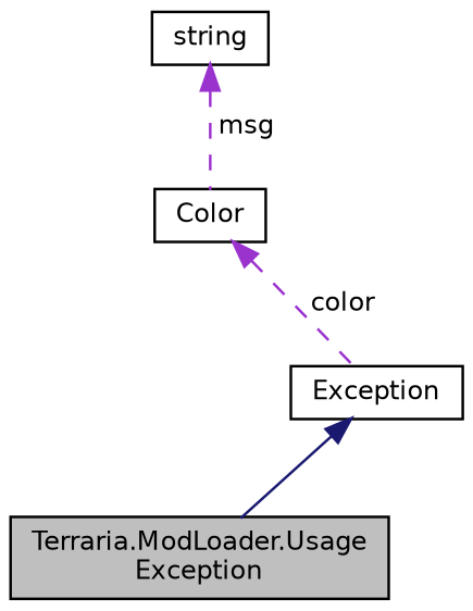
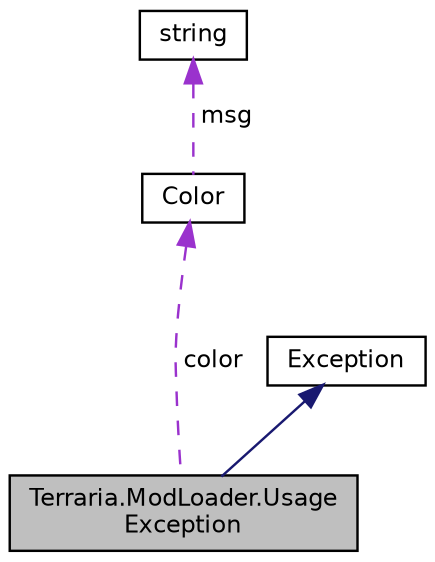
  digraph {
    node [color=black fillcolor=white fontname=Helvetica fontsize=10 shape=record style=filled]
    edge [color=darkorchid3 dir=back fontname=Helvetica fontsize=10 labelfontname=Helvetica labelfontsize=10 style=dashed]
    n1 [fillcolor=grey75 fontcolor=black height=0.2 label="Terraria.ModLoader.Usage\lException" width=0.4]
    n2 [height=0.2 label=Exception width=0.4]
    n3 [height=0.2 label=string width=0.4]
    n4 [height=0.2 label=Color width=0.4]
    n2 -> n1 [color=midnightblue style=solid]
    n3 -> n4 [label=" msg"]
-   n4 -> n2 [label=" color"]
+   n4 -> n1 [label=" color"]
  }
